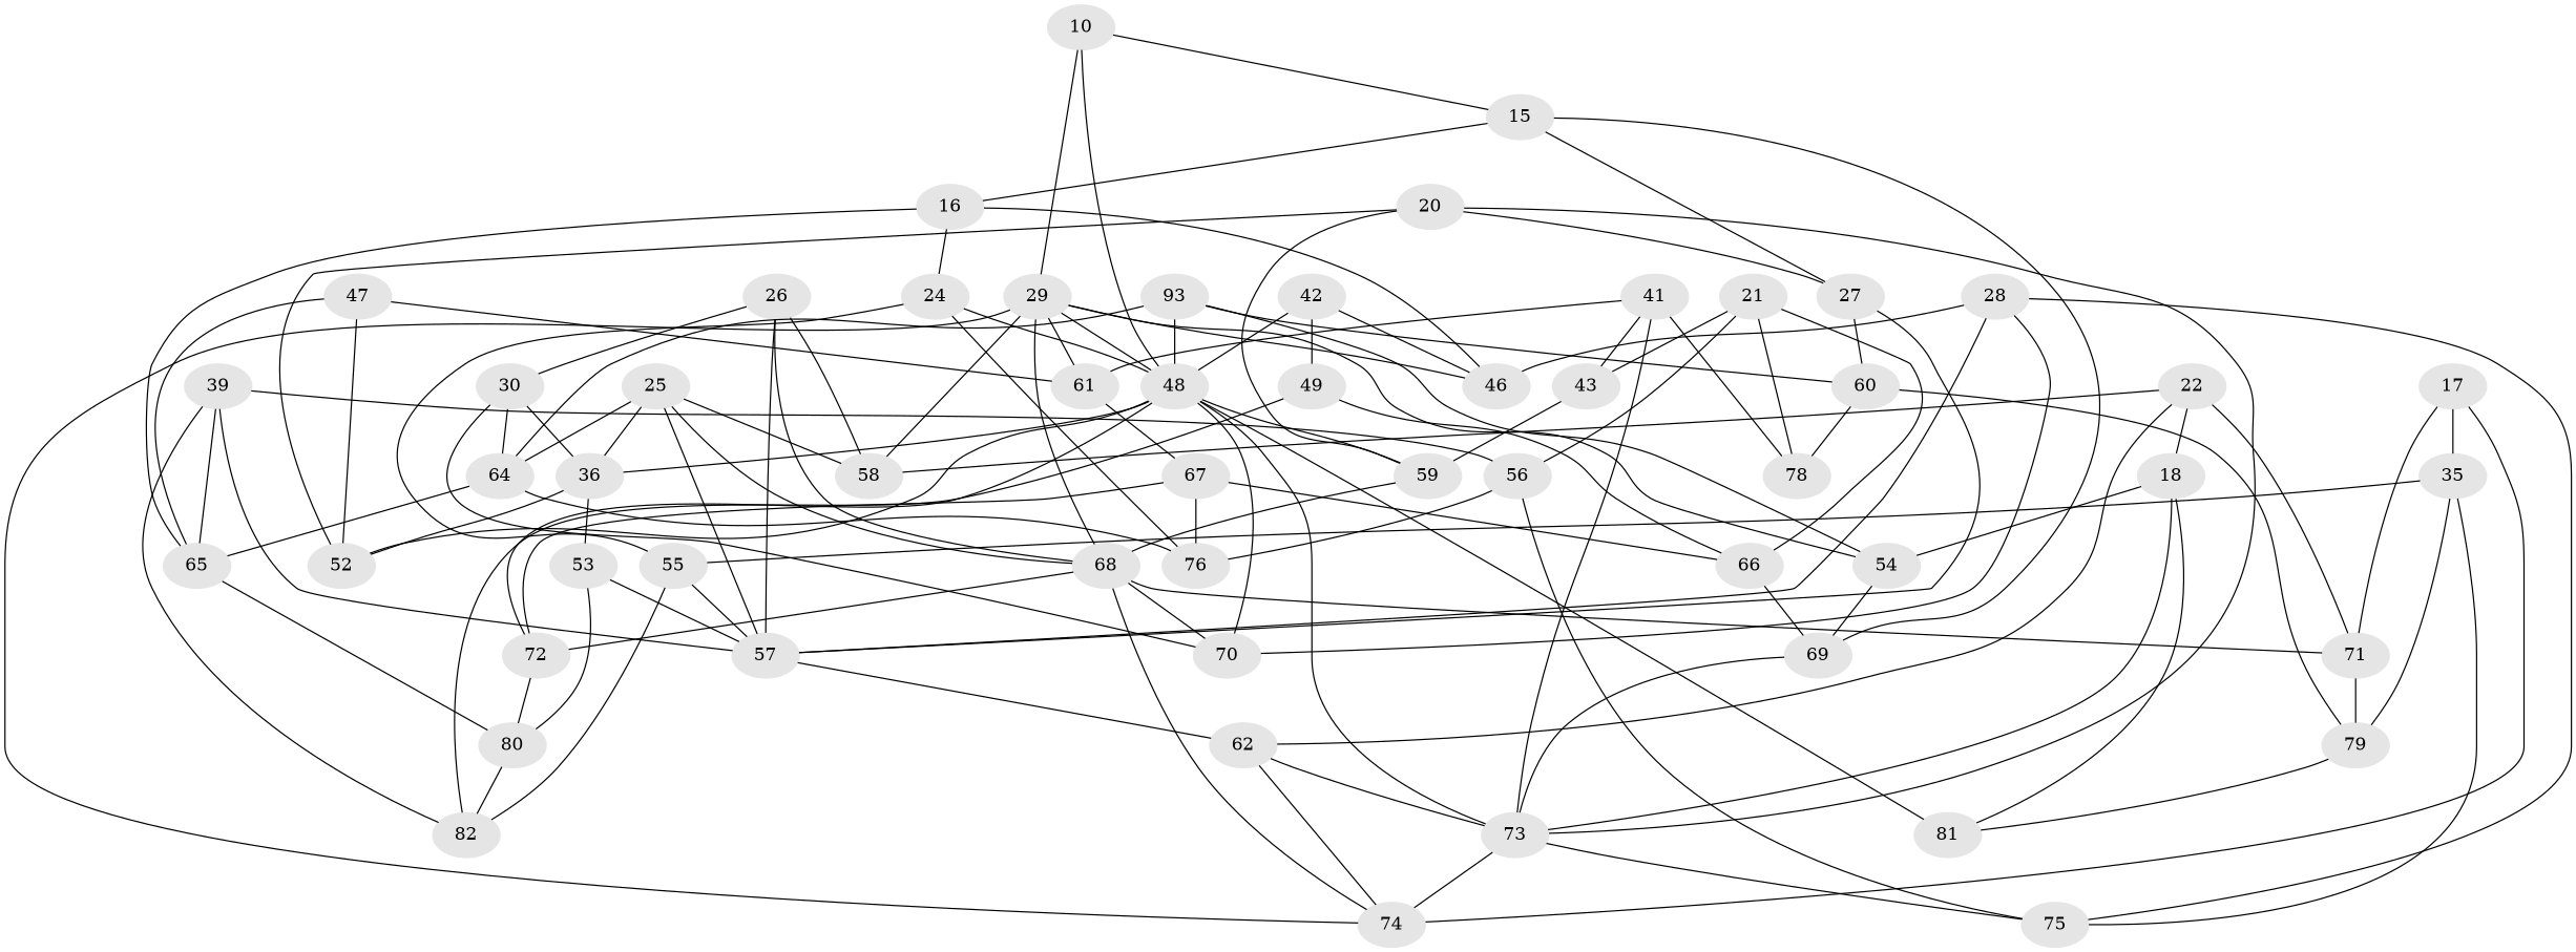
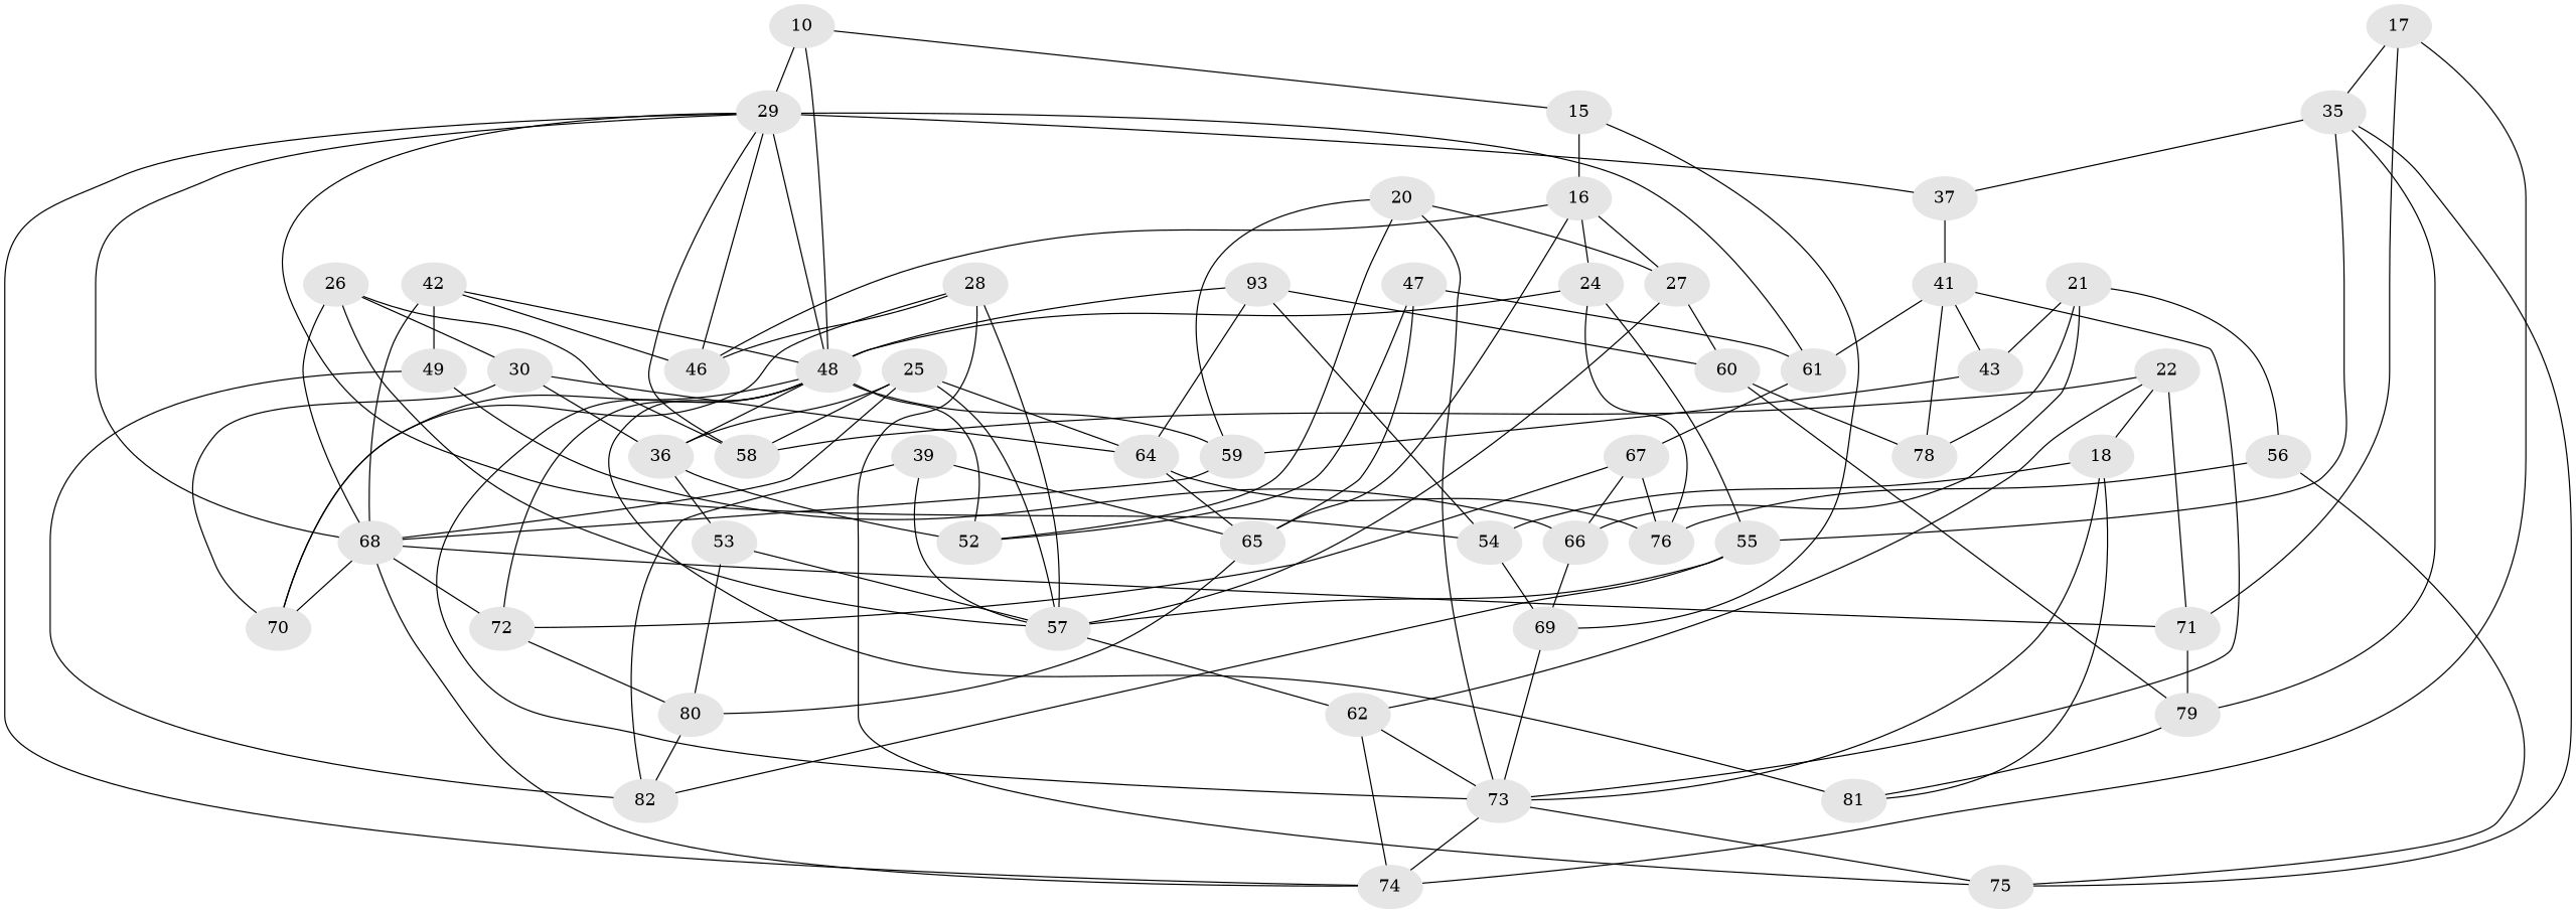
  graph {
    node [color=gray90 style=filled]
    10
    15
    29 [super="+6+14+18"]
    48 [super="+40+32"]
    16
    27
    69
    46
    74 [super="+44"]
    58
    68 [super="+67+11"]
+   37
    54
    61
    52
    59
    73 [super="+13+50"]
    36
    70
    81
    72
    24
    65 [super="+43"]
    57 [super="+3+51"]
    60
    55
    76
    80
    17 [super="+1"]
    35 [super="+34"]
    71
    75
    79
    20
    n35 [label=43]
    21
    56
    66
    78
    22
    n41 [label=18]
    62
    82
    25 [super="+5"]
    64 [super="+7"]
    53
    26
    30
    28
    41 [super="+23"]
    n51 [label=67]
    n52 [label=93]
    39
    42 [super="+19"]
    49
    47
    10 -- 15
    10 -- 29 [weight=2]
    10 -- 48
    15 -- 16
-   15 -- 27
+   16 -- 27
    15 -- 69
    29 -- 48 [weight=2]
    29 -- 46
    29 -- 74
    29 -- 58
    29 -- 68
+   29 -- 37 [weight=2]
    29 -- 54
    29 -- 61
    48 -- 52
    48 -- 59
    48 -- 73
    48 -- 36
    48 -- 70
    48 -- 81 [weight=2]
    48 -- 72
    16 -- 46
    16 -- 24
    16 -- 65
    27 -- 57
    27 -- 60
    69 -- 73
    68 -- 74
    68 -- 70
    68 -- 72
    68 -- 71
+   37 -- 41
    54 -- 69
    61 -- n51
    59 -- 68
    73 -- 74
    73 -- 75
    36 -- 52
    36 -- 53
    72 -- 80
    24 -- 48
    24 -- 55
    24 -- 76
    65 -- 80
    57 -- 62
    60 -- 79
    60 -- 78
    55 -- 57
    55 -- 82
    80 -- 82
    17 -- 74 [weight=2]
    17 -- 35 [weight=2]
    17 -- 71
+   35 -- 37
    35 -- 55
    35 -- 75
    35 -- 79
    71 -- 79
    79 -- 81
    20 -- 27
    20 -- 52
    20 -- 59
    20 -- 73
    n35 -- 59
    21 -- n35
    21 -- 56
    21 -- 66
    21 -- 78
    56 -- 76
    56 -- 75
    66 -- 69
    22 -- 58
    22 -- 71
    22 -- n41
    22 -- 62
    n41 -- 54
    n41 -- 73
    n41 -- 81
    62 -- 74
    62 -- 73
    25 -- 58
    25 -- 68
    25 -- 36
    25 -- 57
    25 -- 64 [weight=2]
    64 -- 65
    64 -- 76
    53 -- 57
    53 -- 80
    26 -- 58
    26 -- 68
    26 -- 57
    26 -- 30
    30 -- 36
    30 -- 70
    30 -- 64
    28 -- 46
    28 -- 70
    28 -- 57
    28 -- 75
    41 -- 61
    41 -- 73
    41 -- n35
    41 -- 78 [weight=2]
    n51 -- 72
    n51 -- 76
    n51 -- 66
    n52 -- 48
    n52 -- 54
    n52 -- 60
    n52 -- 64
    39 -- 65
    39 -- 57
-   39 -- 56
    39 -- 82
    42 -- 48
    42 -- 46
+   42 -- 68 [weight=2]
    42 -- 49 [weight=2]
    49 -- 66
    49 -- 82
    47 -- 61
    47 -- 52
    47 -- 65 [weight=2]
  }
